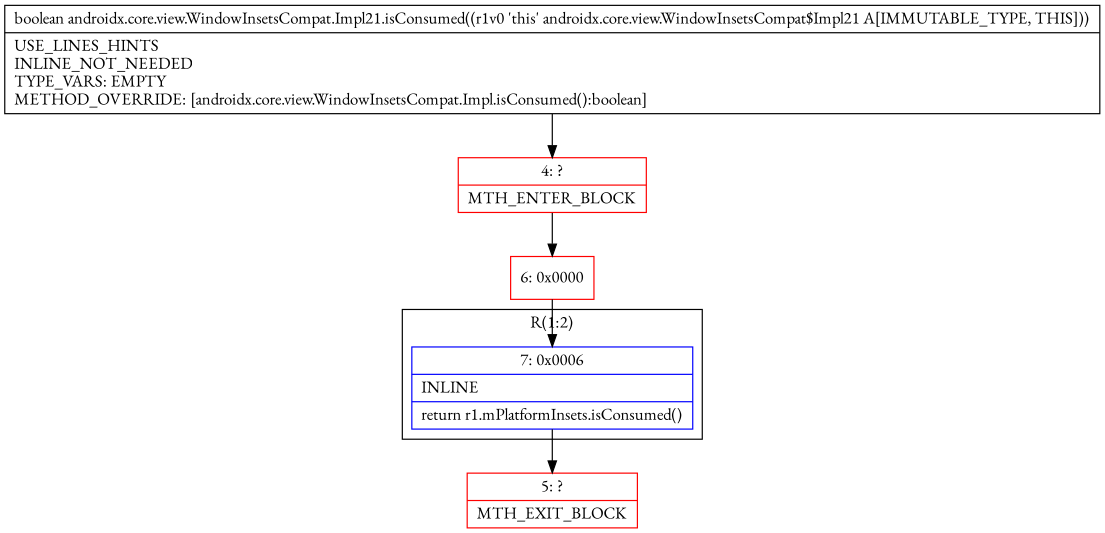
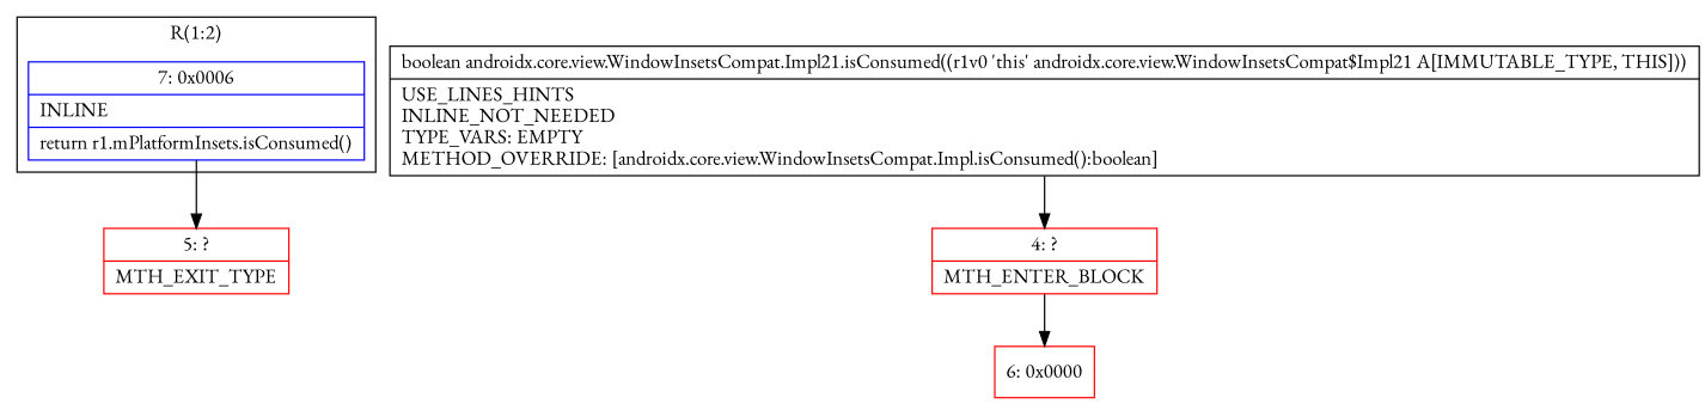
  digraph {
    fontname="EB Garamond"
    node [color=red fontname="EB Garamond" shape=record]
    edge [fontname="EB Garamond"]
    n1 [color=blue label="{7\:\ 0x0006|INLINE\l|return r1.mPlatformInsets.isConsumed()\l}"]
-   n2 [label="{5\:\ ?|MTH_EXIT_BLOCK\l}"]
+   n2 [label="{5\:\ ?|MTH_EXIT_TYPE\l}"]
    n3 [label="{4\:\ ?|MTH_ENTER_BLOCK\l}"]
    n4 [label="{6\:\ 0x0000}"]
    n5 [label="{boolean androidx.core.view.WindowInsetsCompat.Impl21.isConsumed((r1v0 'this' androidx.core.view.WindowInsetsCompat$Impl21 A[IMMUTABLE_TYPE, THIS]))  | USE_LINES_HINTS\lINLINE_NOT_NEEDED\lTYPE_VARS: EMPTY\lMETHOD_OVERRIDE: [androidx.core.view.WindowInsetsCompat.Impl.isConsumed():boolean]\l}" color=""]
    subgraph cluster_1 {
      label="R(1:2)"
      n1
    }
    n1 -> n2
    n3 -> n4
-   n4 -> n1
    n5 -> n3
  }
